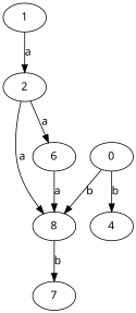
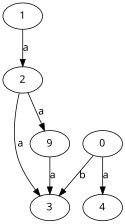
  strict digraph {
    fontname="Noto Sans"
    node [fontname="Noto Sans"]
    edge [fontname="Noto Sans"]
    1
    2
-   3 [label=8]
-   6
-   7
+   3
+   6 [label=9]
    0
    4
    1 -> 2 [label=a]
    2 -> 3 [label=a]
    2 -> 6 [label=a]
-   3 -> 7 [label=b]
    6 -> 3 [label=a]
    0 -> 3 [label=b]
-   0 -> 4 [label=b]
+   0 -> 4 [label=a]
  }
